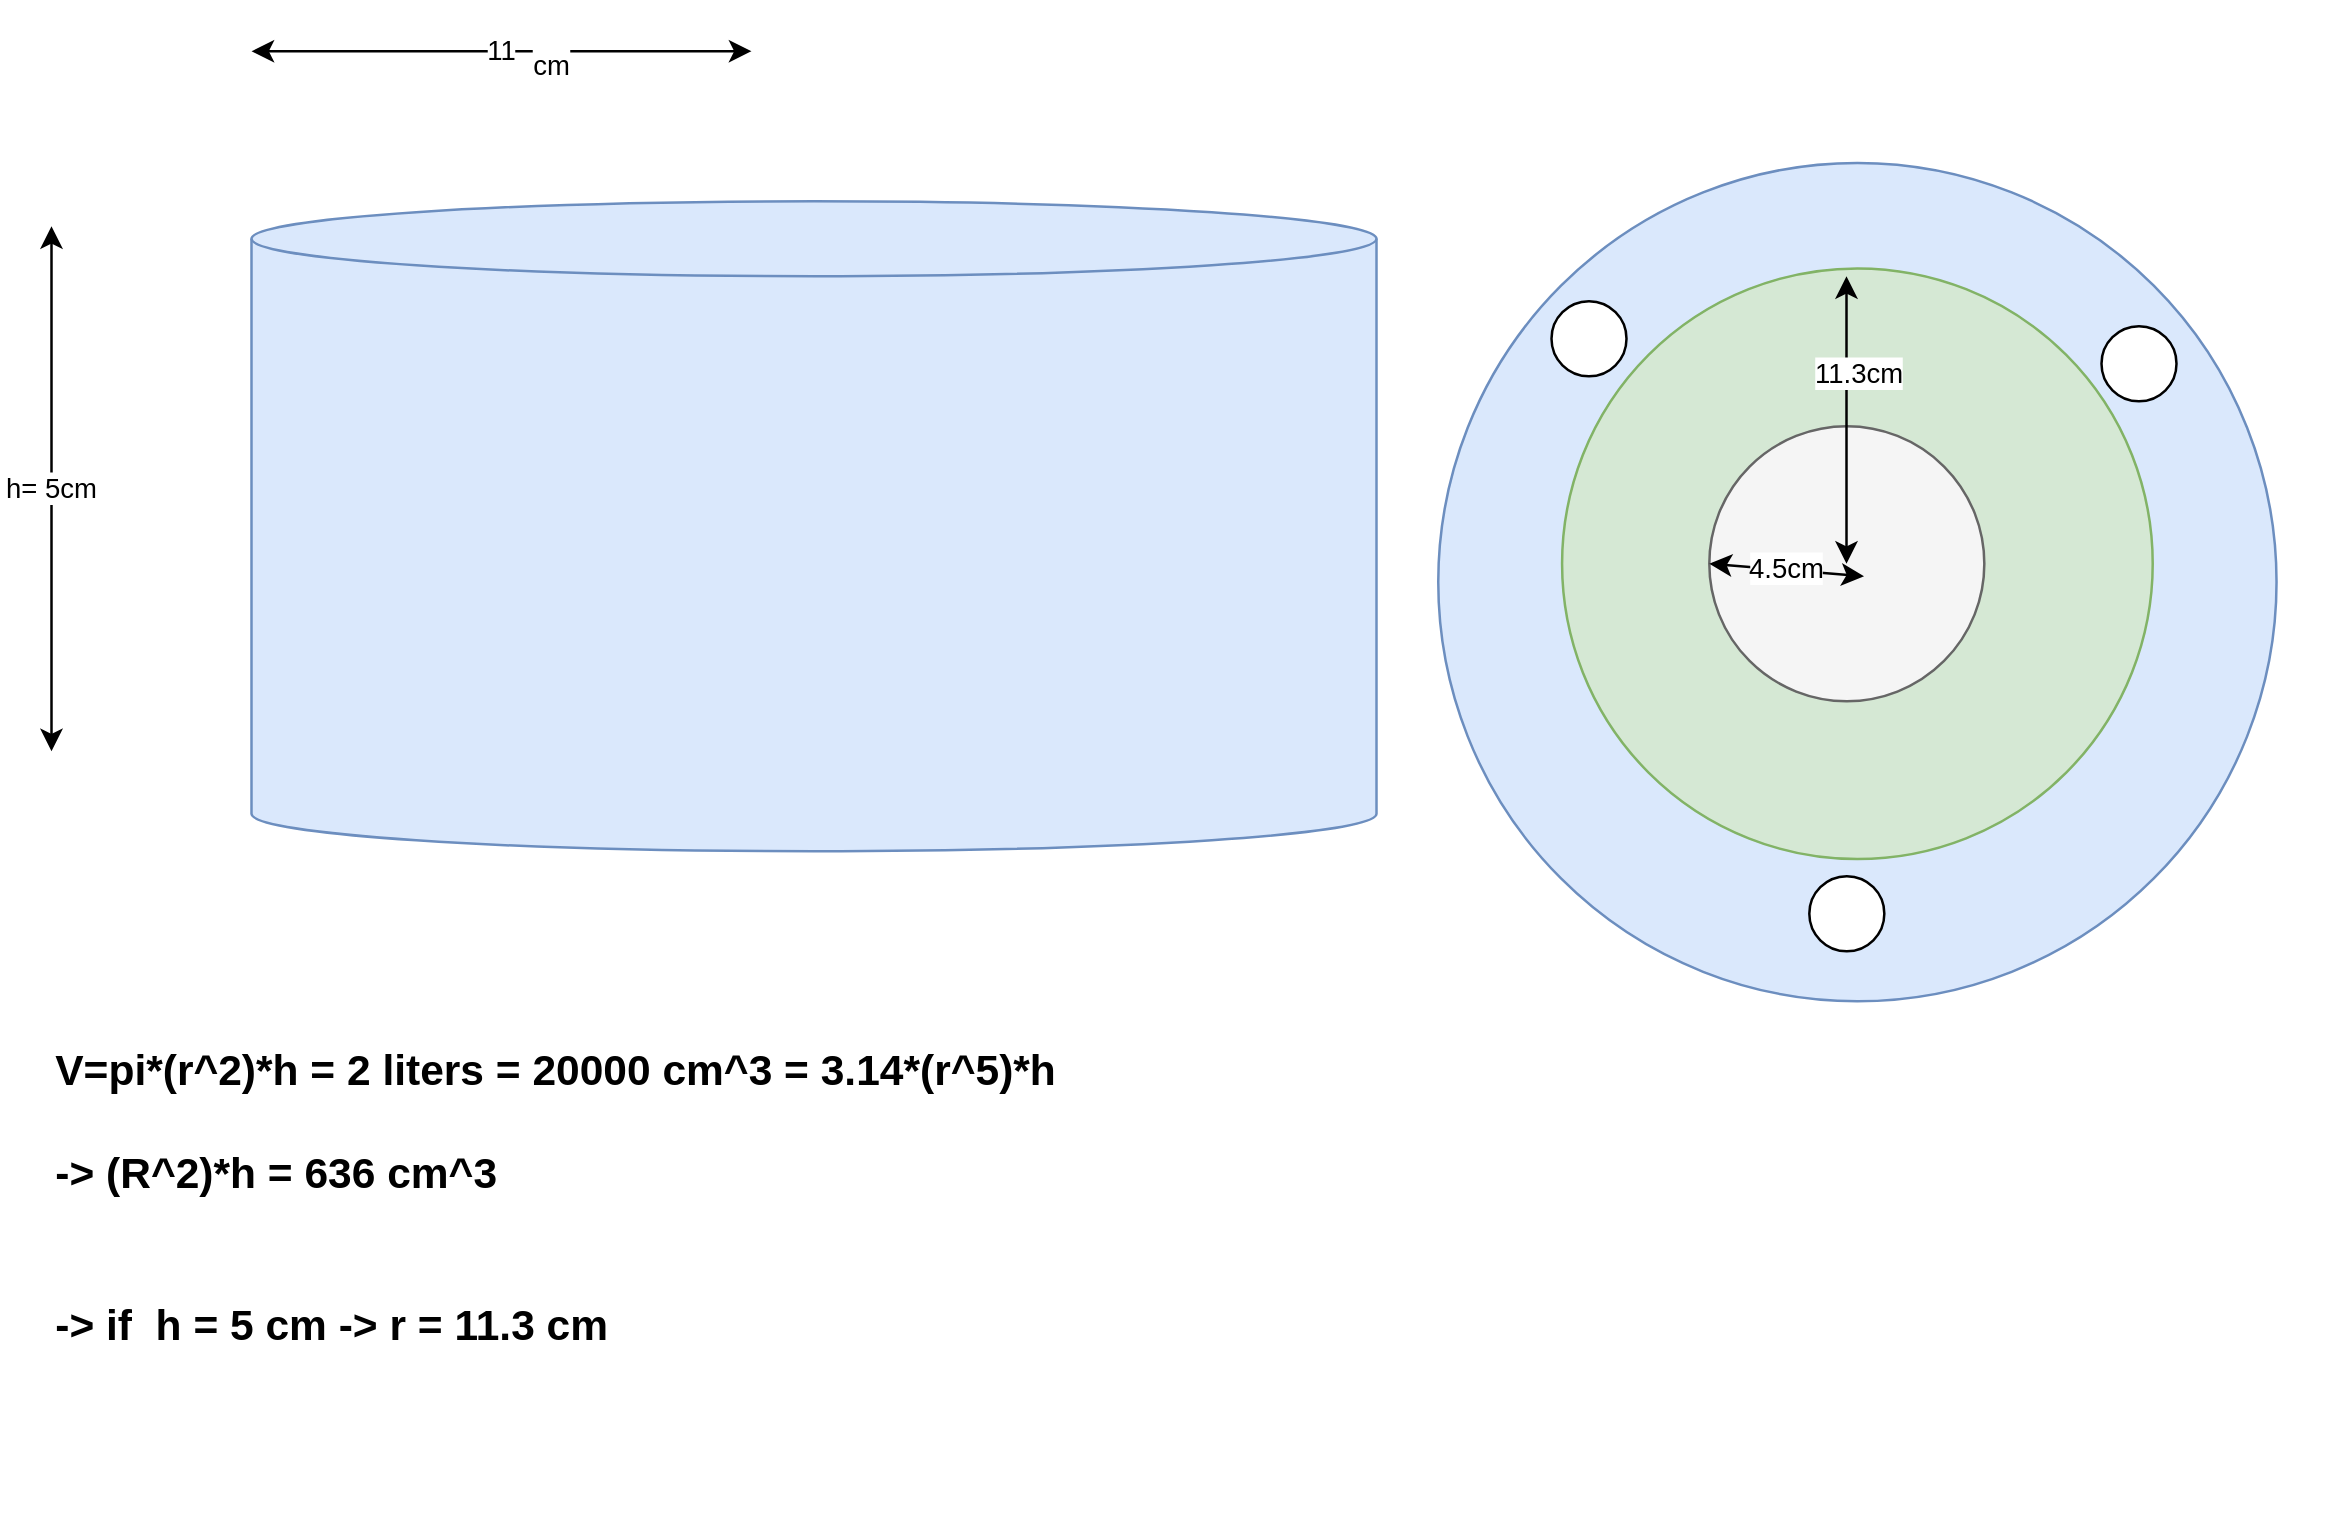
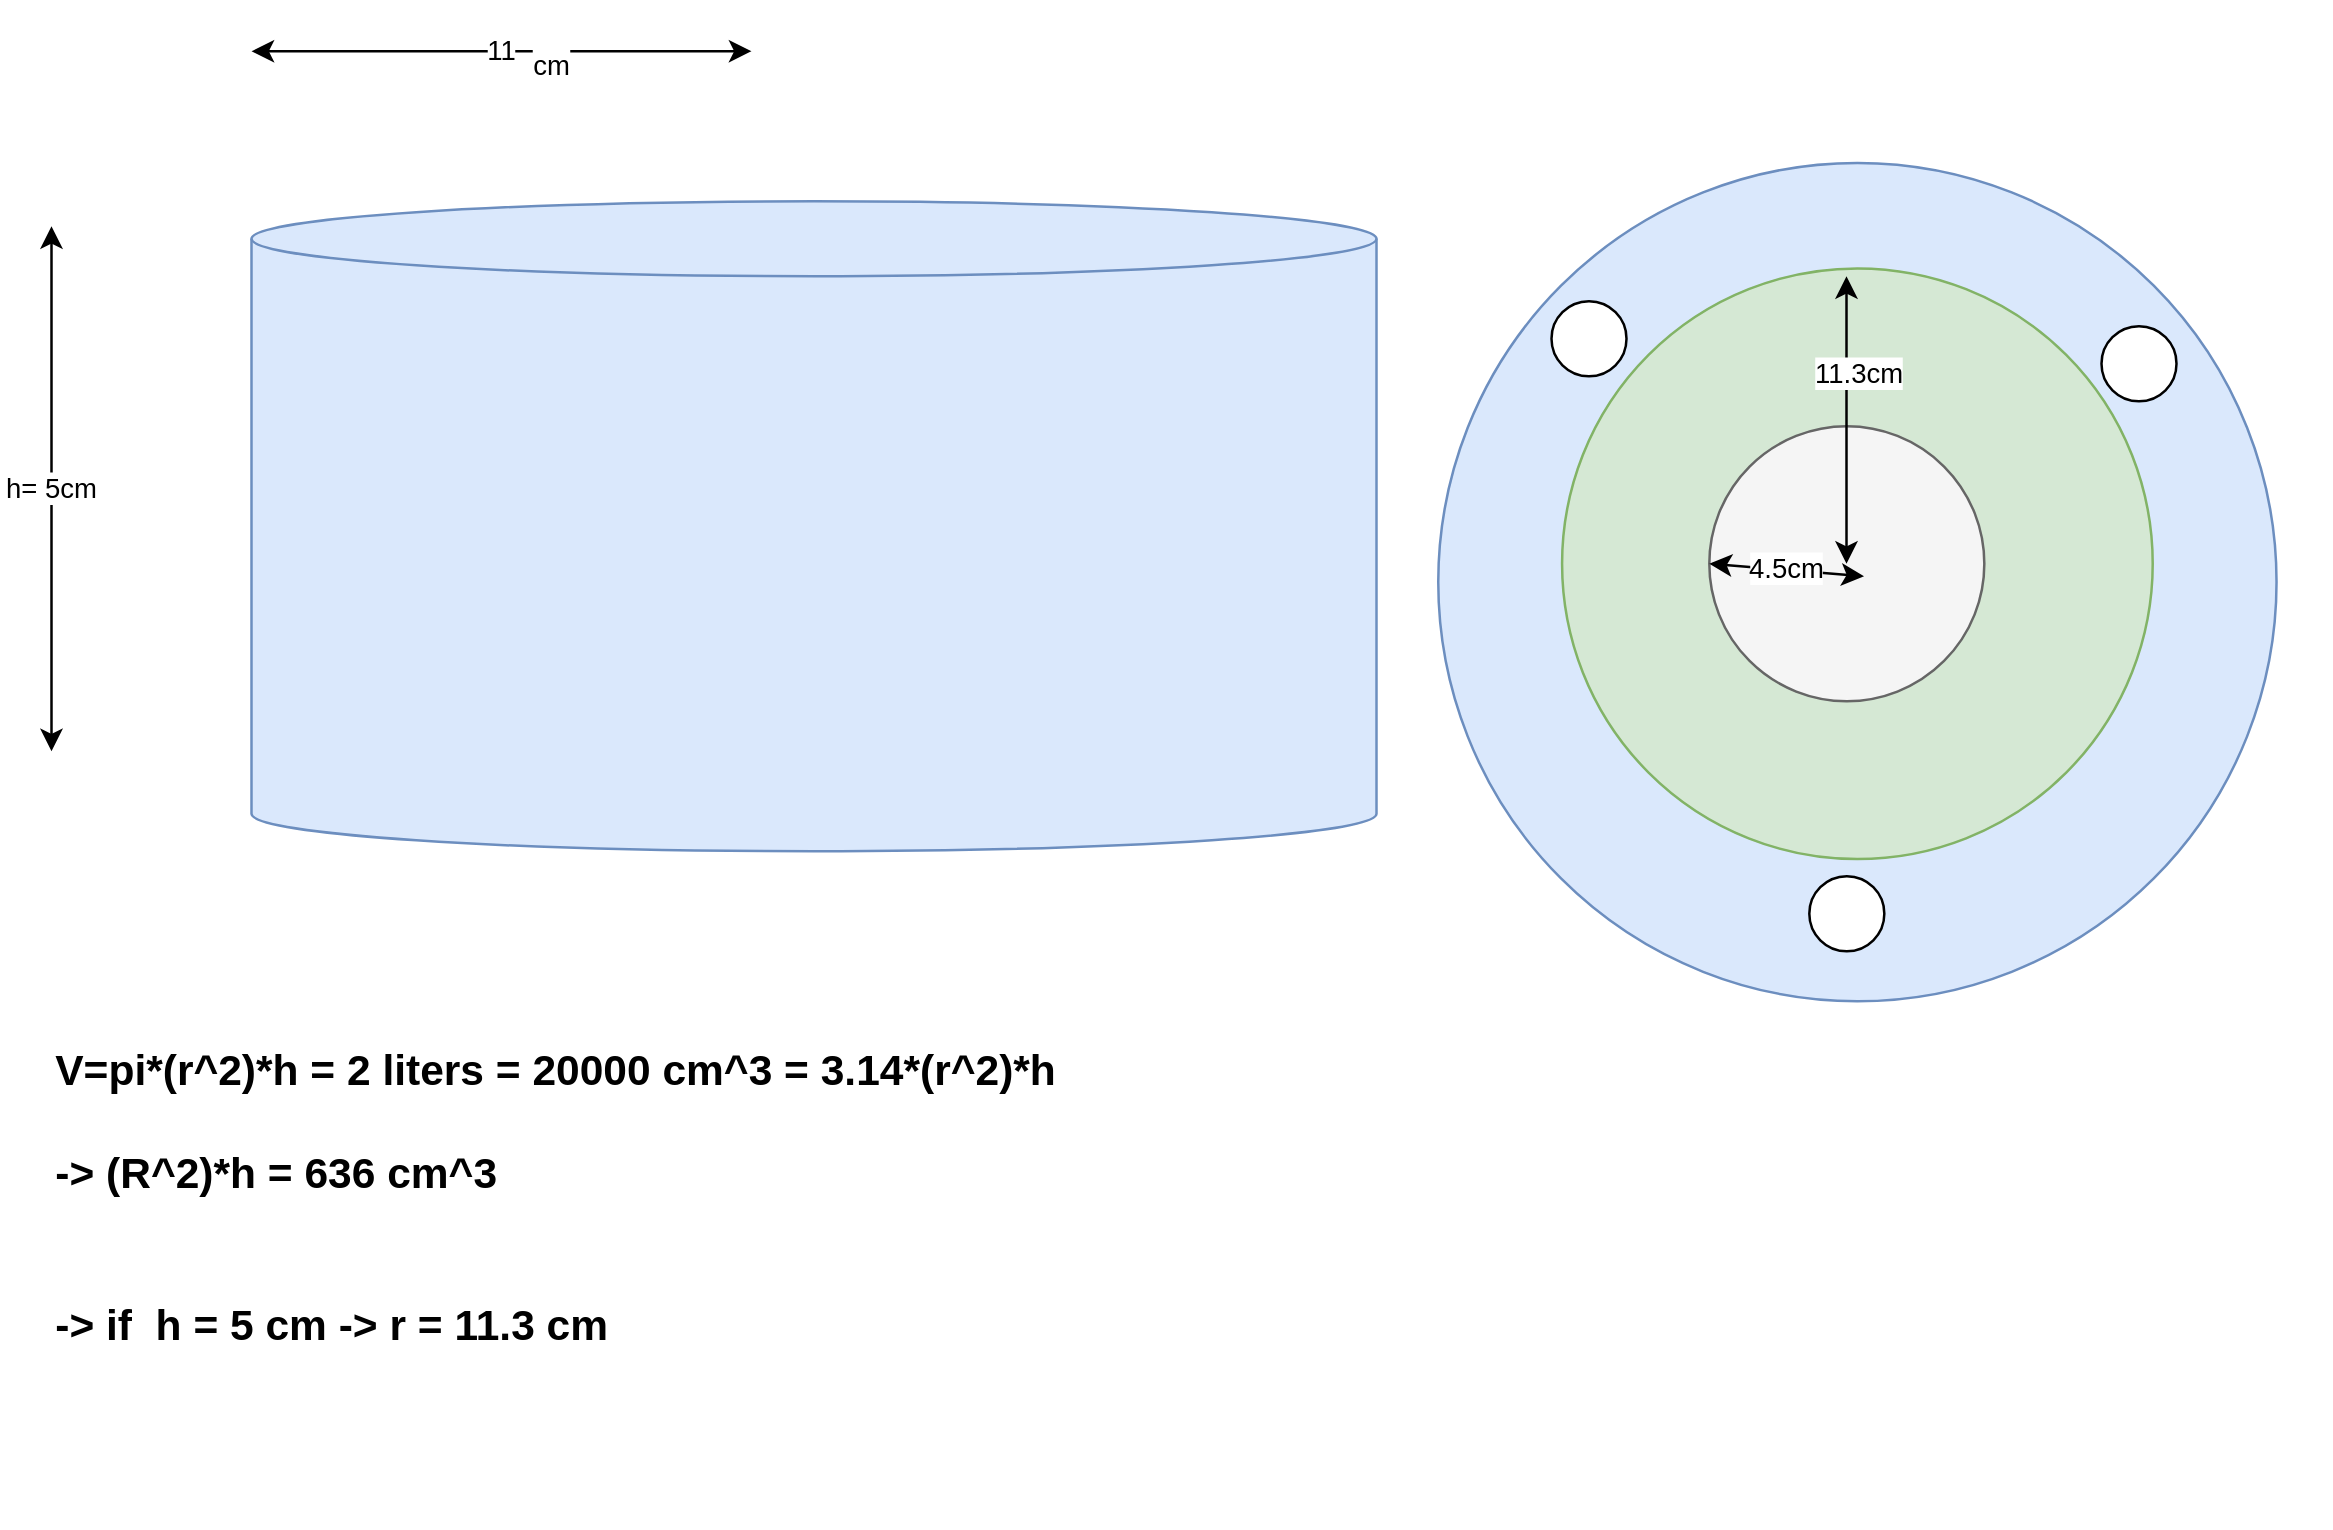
  <mxCell id="0" />
  <mxCell id="1" parent="0" />
  <mxCell id="2" value="" style="ellipse;whiteSpace=wrap;html=1;aspect=fixed;fillColor=#dae8fc;strokeColor=#6c8ebf;" vertex="1" parent="1"><mxGeometry x="574.7" y="64.69" width="335.31" height="335.31" as="geometry" /></mxCell>
  <mxCell id="3" value="" style="shape=cylinder3;whiteSpace=wrap;html=1;boundedLbl=1;backgroundOutline=1;size=15;fillColor=#dae8fc;strokeColor=#6c8ebf;" vertex="1" parent="1"><mxGeometry x="100" y="80" width="450" height="260" as="geometry" /></mxCell>
  <mxCell id="4" value="h= 5cm" style="endArrow=classic;startArrow=classic;html=1;" edge="1" parent="1"><mxGeometry width="50" height="50" relative="1" as="geometry"><mxPoint x="20" y="300" as="sourcePoint" /><mxPoint x="20" y="90" as="targetPoint" /></mxGeometry></mxCell>
  <mxCell id="5" value="11" style="endArrow=classic;startArrow=classic;html=1;" edge="1" parent="1"><mxGeometry width="50" height="50" relative="1" as="geometry"><mxPoint x="100" y="20" as="sourcePoint" /><mxPoint x="300" y="20" as="targetPoint" /></mxGeometry></mxCell>
  <mxCell id="6" value="cm" style="edgeLabel;html=1;align=center;verticalAlign=middle;resizable=0;points=[];" vertex="1" connectable="0" parent="5"><mxGeometry x="0.19" y="-5" relative="1" as="geometry"><mxPoint as="offset" /></mxGeometry></mxCell>
- <mxCell id="7" value="&lt;b style=&quot;font-size: 17px&quot;&gt;&lt;font style=&quot;font-size: 17px&quot;&gt;V=pi*(r^2)*h = 2 liters = 20000 cm^3 = 3.14*(r^5)*h&lt;br&gt;&lt;/font&gt;&lt;br&gt;-&amp;gt; (R^2)*h = 636 cm^3&lt;br&gt;&lt;br&gt;&lt;br&gt;-&amp;gt; if&amp;nbsp; h = 5 cm -&amp;gt; r = 11.3 cm&amp;nbsp;&lt;/b&gt;" style="text;html=1;strokeColor=none;fillColor=none;align=left;verticalAlign=middle;whiteSpace=wrap;rounded=0;" vertex="1" parent="1"><mxGeometry x="20" y="370" width="570" height="220" as="geometry" /></mxCell>
+ <mxCell id="7" value="&lt;b style=&quot;font-size: 17px&quot;&gt;&lt;font style=&quot;font-size: 17px&quot;&gt;V=pi*(r^2)*h = 2 liters = 20000 cm^3 = 3.14*(r^2)*h&lt;br&gt;&lt;/font&gt;&lt;br&gt;-&amp;gt; (R^2)*h = 636 cm^3&lt;br&gt;&lt;br&gt;&lt;br&gt;-&amp;gt; if&amp;nbsp; h = 5 cm -&amp;gt; r = 11.3 cm&amp;nbsp;&lt;/b&gt;" style="text;html=1;strokeColor=none;fillColor=none;align=left;verticalAlign=middle;whiteSpace=wrap;rounded=0;" vertex="1" parent="1"><mxGeometry x="20" y="370" width="570" height="220" as="geometry" /></mxCell>
  <mxCell id="8" value="" style="ellipse;whiteSpace=wrap;html=1;aspect=fixed;fillColor=#d5e8d4;strokeColor=#82b366;" vertex="1" parent="1"><mxGeometry x="624.23" y="106.88" width="236.25" height="236.25" as="geometry" /></mxCell>
  <mxCell id="9" value="" style="ellipse;whiteSpace=wrap;html=1;aspect=fixed;fillColor=#f5f5f5;strokeColor=#666666;fontColor=#333333;" vertex="1" parent="1"><mxGeometry x="683.13" y="170" width="110" height="110" as="geometry" /></mxCell>
  <mxCell id="10" value="4.5cm" style="endArrow=classic;startArrow=classic;html=1;exitX=0;exitY=0.5;exitDx=0;exitDy=0;" edge="1" parent="1" source="9"><mxGeometry width="50" height="50" relative="1" as="geometry"><mxPoint x="720" y="280" as="sourcePoint" /><mxPoint x="745" y="230" as="targetPoint" /></mxGeometry></mxCell>
  <mxCell id="11" value="" style="endArrow=classic;startArrow=classic;html=1;" edge="1" parent="1"><mxGeometry width="50" height="50" relative="1" as="geometry"><mxPoint x="738" y="225" as="sourcePoint" /><mxPoint x="738" y="110" as="targetPoint" /></mxGeometry></mxCell>
  <mxCell id="12" value="11.3cm" style="edgeLabel;html=1;align=center;verticalAlign=middle;resizable=0;points=[];" vertex="1" connectable="0" parent="11"><mxGeometry x="0.344" y="-4" relative="1" as="geometry"><mxPoint as="offset" /></mxGeometry></mxCell>
  <mxCell id="13" value="" style="ellipse;whiteSpace=wrap;html=1;aspect=fixed;" vertex="1" parent="1"><mxGeometry x="620" y="120" width="30" height="30" as="geometry" /></mxCell>
  <mxCell id="14" value="" style="ellipse;whiteSpace=wrap;html=1;aspect=fixed;" vertex="1" parent="1"><mxGeometry x="840" y="130" width="30" height="30" as="geometry" /></mxCell>
  <mxCell id="15" value="" style="ellipse;whiteSpace=wrap;html=1;aspect=fixed;" vertex="1" parent="1"><mxGeometry x="723.13" y="350" width="30" height="30" as="geometry" /></mxCell>
